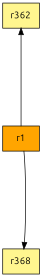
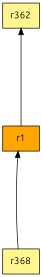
  digraph {
    fontname=Ubuntu
    rankdir=BT
    ranksep=2.0
    node [fillcolor=khaki1 fontname=Ubuntu shape=record style=filled]
    edge [fontname=Ubuntu]
    n1 [label="{r368}"]
    n2 [fillcolor=orange label="{r1}"]
    n3 [label="{r362}"]
-   n2 -> n1
+   n1 -> n2
    n2 -> n3
  }
